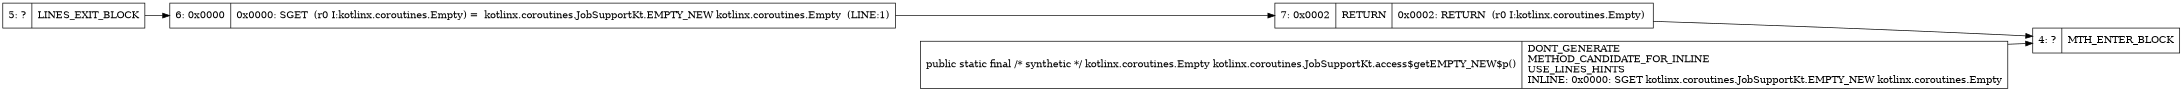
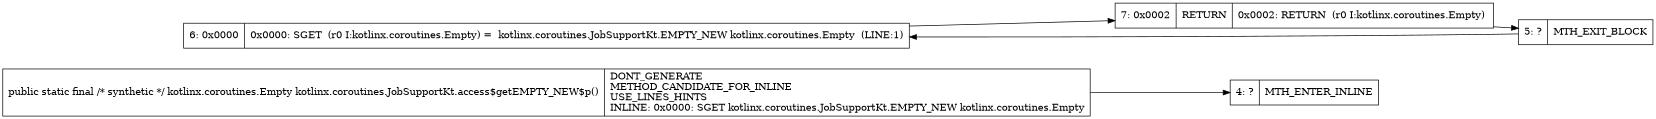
  digraph {
    rankdir=LR
    node [shape=record]
-   n1 [label="{4\:\ ?|MTH_ENTER_BLOCK\l}"]
+   n1 [label="{4\:\ ?|MTH_ENTER_INLINE\l}"]
    n2 [label="{6\:\ 0x0000|0x0000: SGET  (r0 I:kotlinx.coroutines.Empty) =  kotlinx.coroutines.JobSupportKt.EMPTY_NEW kotlinx.coroutines.Empty  (LINE:1)\l}"]
    n3 [label="{7\:\ 0x0002|RETURN\l|0x0002: RETURN  (r0 I:kotlinx.coroutines.Empty) \l}"]
-   n4 [label="{5\:\ ?|LINES_EXIT_BLOCK\l}"]
+   n4 [label="{5\:\ ?|MTH_EXIT_BLOCK\l}"]
    n5 [label="{public static final \/* synthetic *\/ kotlinx.coroutines.Empty kotlinx.coroutines.JobSupportKt.access$getEMPTY_NEW$p()  | DONT_GENERATE\lMETHOD_CANDIDATE_FOR_INLINE\lUSE_LINES_HINTS\lINLINE: 0x0000: SGET   kotlinx.coroutines.JobSupportKt.EMPTY_NEW kotlinx.coroutines.Empty\l}"]
    n2 -> n3
-   n3 -> n1
+   n3 -> n4
    n4 -> n2
    n5 -> n1
  }
